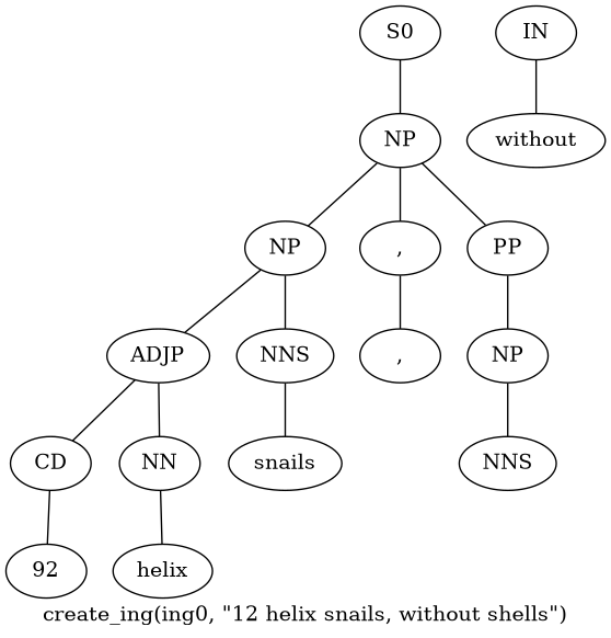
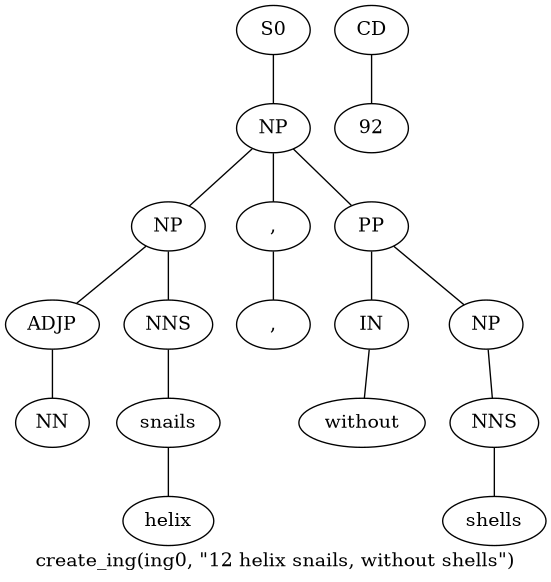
  graph {
    label="create_ing(ing0, \"12 helix snails, without shells\")"
    n1 [label=S0]
    n2 [label=NP]
    n3 [label=NP]
    n4 [label=","]
    n5 [label=PP]
    n6 [label=ADJP]
    n7 [label=NNS]
    n8 [label=","]
    n9 [label=IN]
    n10 [label=NP]
    n11 [label=CD]
    n12 [label=NN]
    n13 [label=snails]
    n14 [label=92]
    n15 [label=helix]
    n16 [label=without]
    n17 [label=NNS]
+   n18 [label=shells]
    n1 -- n2
    n2 -- n3
    n2 -- n4
    n2 -- n5
    n3 -- n6
    n3 -- n7
    n4 -- n8
+   n5 -- n9
    n5 -- n10
-   n6 -- n11
    n6 -- n12
    n7 -- n13
    n9 -- n16
    n10 -- n17
    n11 -- n14
-   n12 -- n15
+   n13 -- n15
+   n17 -- n18
  }
